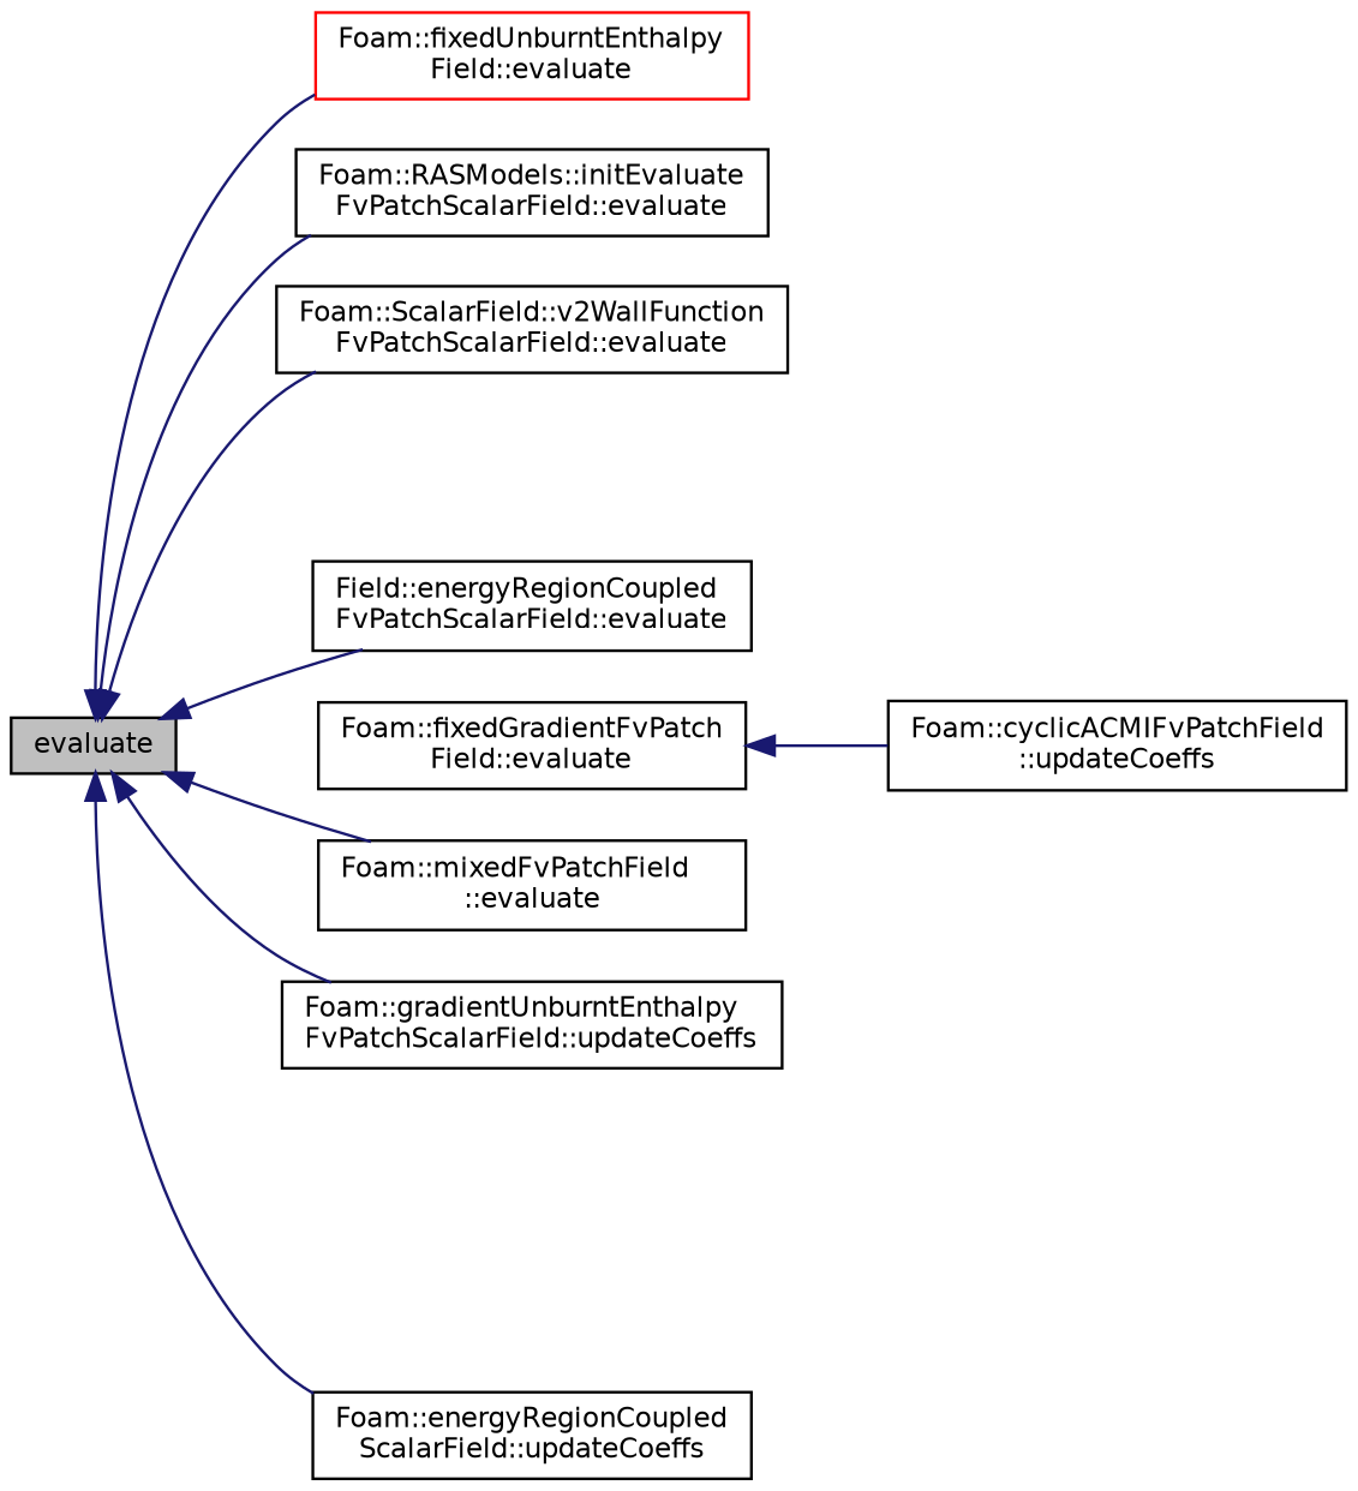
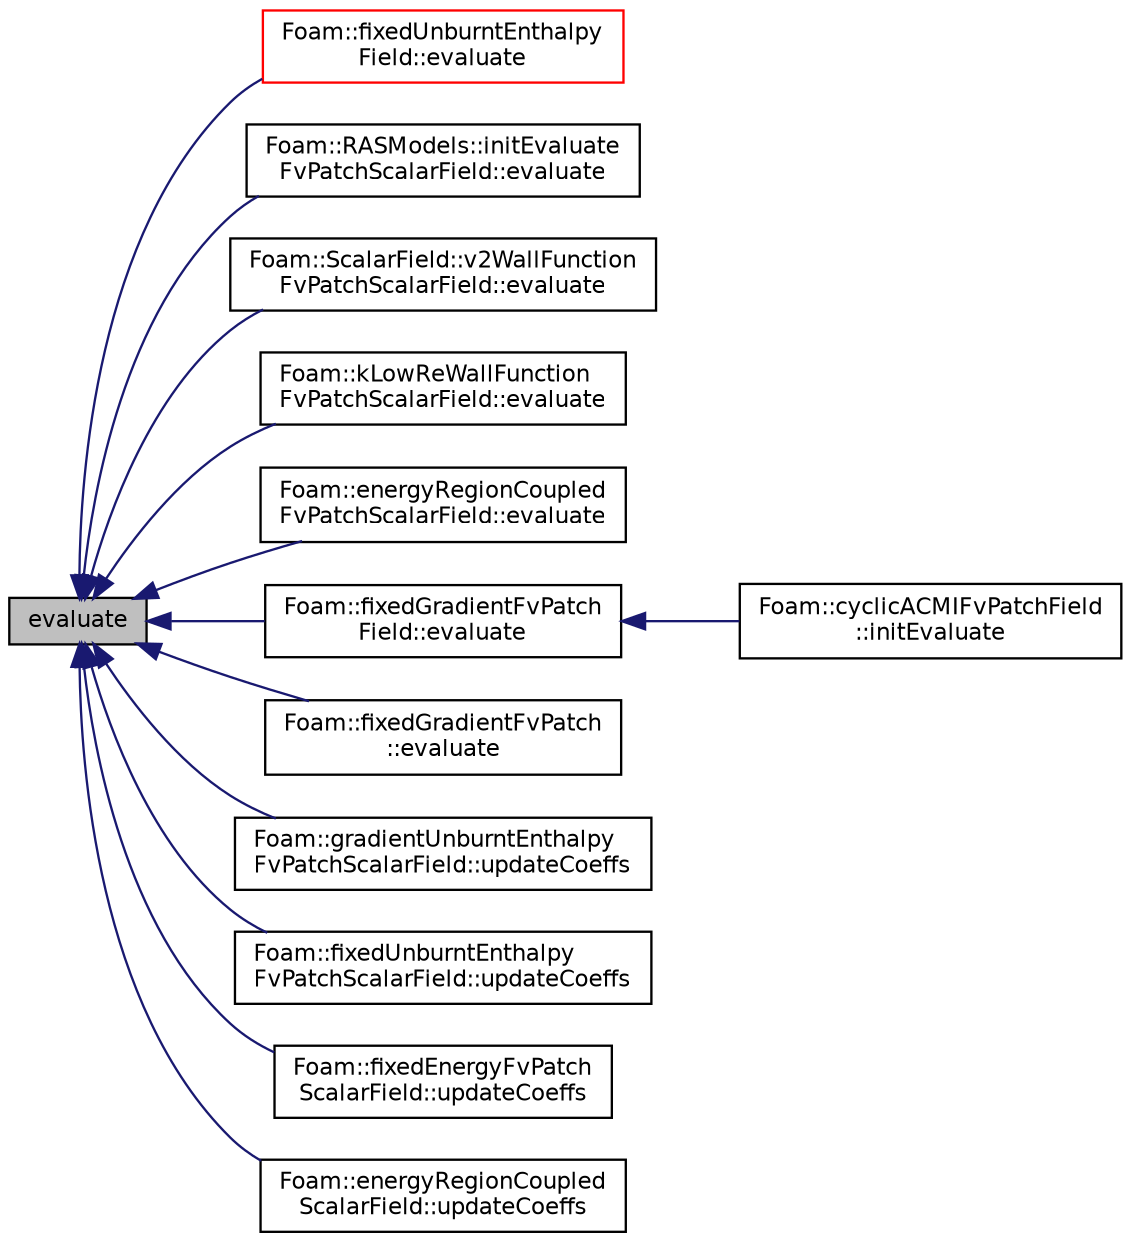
  digraph {
    rankdir=LR
    node [color=black fontname=Helvetica fontsize=10 shape=record]
    edge [color=midnightblue dir=back fontname=Helvetica fontsize=10 labelfontname=Helvetica labelfontsize=10 style=solid]
    n1 [fillcolor=grey75 fontcolor=black height=0.2 label=evaluate style=filled width=0.4]
    n2 [color=red height=0.2 label="Foam::fixedUnburntEnthalpy\lField::evaluate" width=0.4]
    n3 [height=0.2 label="Foam::RASModels::initEvaluate\lFvPatchScalarField::evaluate" width=0.4]
    n4 [height=0.2 label="Foam::ScalarField::v2WallFunction\lFvPatchScalarField::evaluate" width=0.4]
-   n6 [height=0.2 label="Field::energyRegionCoupled\lFvPatchScalarField::evaluate" width=0.4]
+   n5 [height=0.2 label="Foam::kLowReWallFunction\lFvPatchScalarField::evaluate" width=0.4]
+   n6 [height=0.2 label="Foam::energyRegionCoupled\lFvPatchScalarField::evaluate" width=0.4]
    n7 [height=0.2 label="Foam::fixedGradientFvPatch\lField::evaluate" width=0.4]
-   n8 [height=0.2 label="Foam::mixedFvPatchField\l::evaluate" width=0.4]
+   n8 [height=0.2 label="Foam::fixedGradientFvPatch\l::evaluate" width=0.4]
    n9 [height=0.2 label="Foam::gradientUnburntEnthalpy\lFvPatchScalarField::updateCoeffs" width=0.4]
+   n10 [height=0.2 label="Foam::fixedUnburntEnthalpy\lFvPatchScalarField::updateCoeffs" width=0.4]
+   n11 [height=0.2 label="Foam::fixedEnergyFvPatch\lScalarField::updateCoeffs" width=0.4]
    n12 [height=0.2 label="Foam::energyRegionCoupled\lScalarField::updateCoeffs" width=0.4]
-   n13 [height=0.2 label="Foam::cyclicACMIFvPatchField\l::updateCoeffs" width=0.4]
+   n13 [height=0.2 label="Foam::cyclicACMIFvPatchField\l::initEvaluate" width=0.4]
    n1 -> n2
    n1 -> n3
    n1 -> n4
+   n1 -> n5
    n1 -> n6
+   n1 -> n7
    n1 -> n8
    n1 -> n9
+   n1 -> n10
+   n1 -> n11
    n1 -> n12
    n7 -> n13
  }
